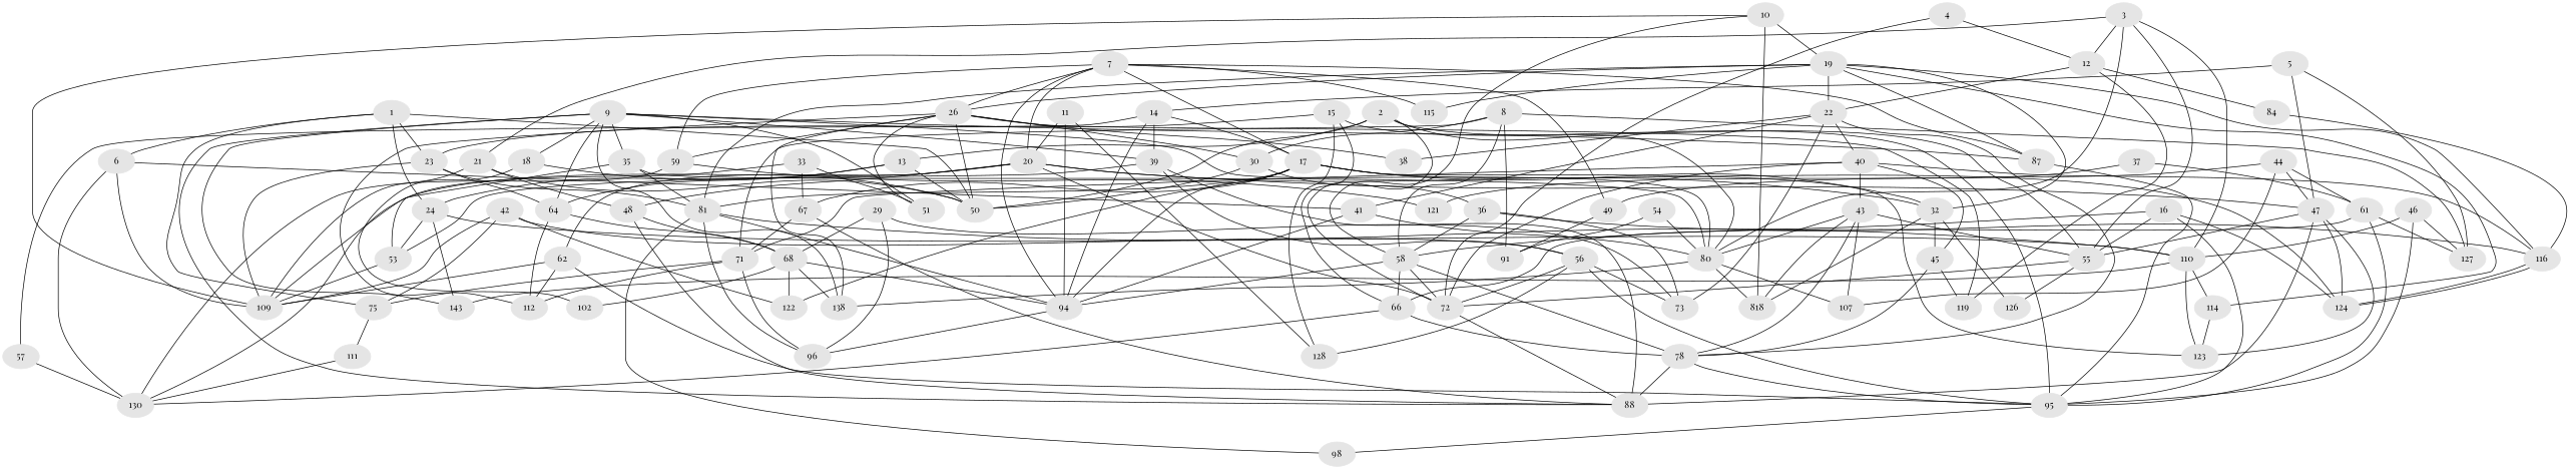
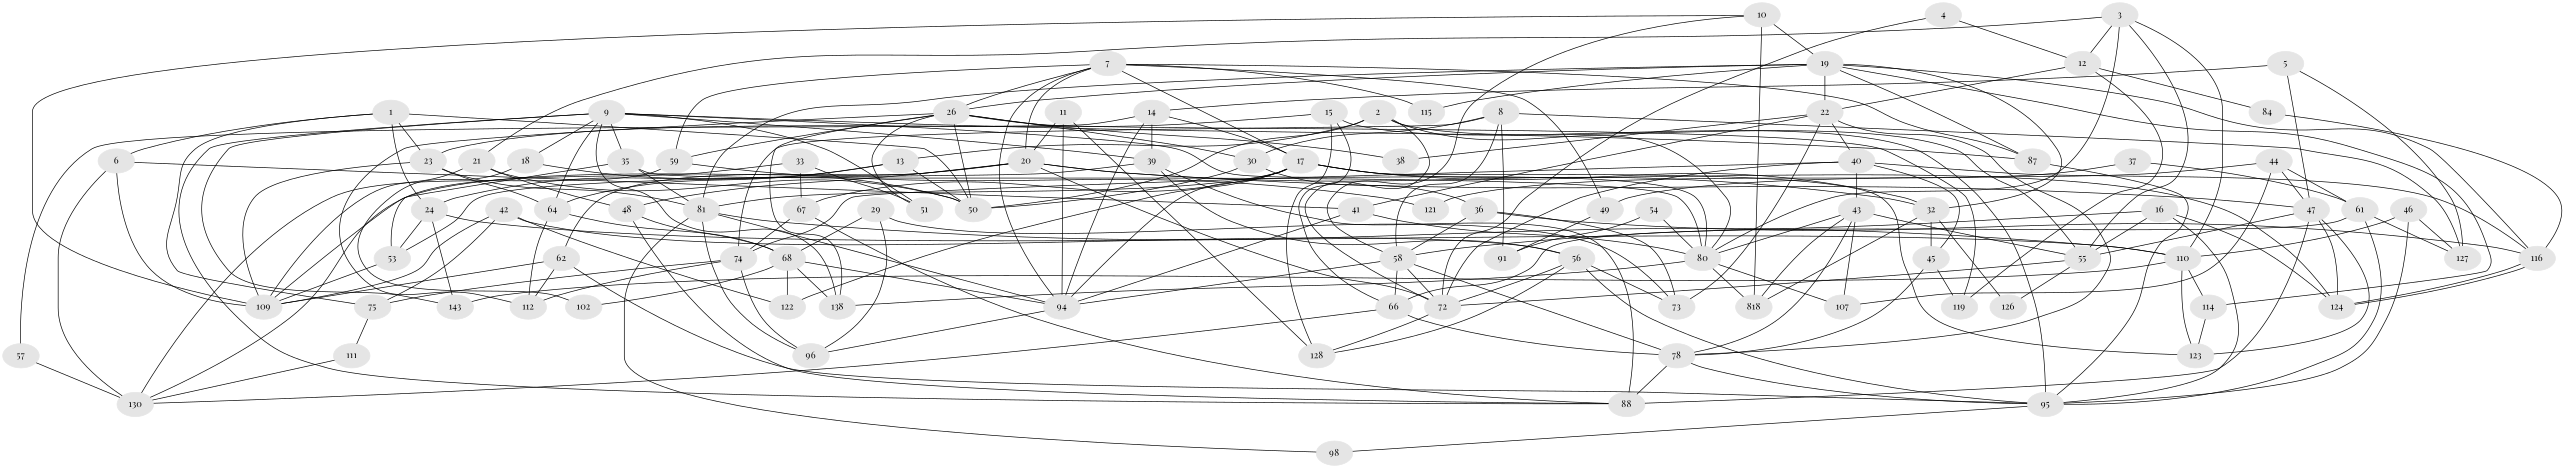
  graph {
    fontname="Playfair Display"
    node [color=gray90 fontname="Playfair Display" style=filled]
    edge [fontname="Playfair Display"]
    1 [super="+104"]
    6
    23 [super="+34"]
    24 [super="+137"]
    50 [super="+108"]
    75
    41 [super="+120"]
    109 [super="+142"]
    130 [super="+131"]
    64 [super="+135"]
    81 [super="+101"]
    110 [super="+139"]
    143
    53
    111
    2 [super="+125"]
    13 [super="+86"]
    55 [super="+134"]
    72 [super="+132"]
    80 [super="+92"]
    126
    88 [super="+100"]
    138
    n24 [label=818]
    107
    12 [super="+69"]
    22 [super="+136"]
    84
    119
    3
    21 [super="+70"]
    48 [super="+79"]
    123
    114
    4
    14 [super="+65"]
    17 [super="+103"]
    94 [super="+105"]
    39 [super="+85"]
    57
    5
    47 [super="+113"]
    127 [super="+140"]
    124
    7 [super="+27"]
    20 [super="+74"]
    26 [super="+83"]
    49
    59
    87
    115
    32 [super="+89"]
    67
    122
    62
    30 [super="+141"]
    51
    38
    112
    91
    121
    95 [super="+144"]
    96 [super="+129"]
    36
    8
    58 [super="+97"]
-   71 [super="+90"]
+   71 [super="+90" label=74]
    66 [super="+76"]
    78 [super="+117"]
    9 [super="+25"]
    18
    35 [super="+52"]
    102
    56
    68 [super="+106"]
    10 [super="+63"]
    19 [super="+31"]
    116
    11 [super="+28"]
    128
    40 [super="+60"]
    73
    15
    98
    16
    45 [super="+133"]
    43
    29 [super="+77"]
    33
    61 [super="+82"]
    37
    42
    44
    46 [super="+99"]
    54
    1 -- 6
    1 -- 23
    1 -- 24
    1 -- 50
    1 -- 75
    6 -- 41 [weight=2]
    6 -- 109
    6 -- 130
    23 -- 109
    23 -- 64
    23 -- 81
    24 -- 110
    24 -- 143
    24 -- 53
    75 -- 111
    41 -- 80
    41 -- 94
    64 -- 112
    64 -- 68
    81 -- 110
    81 -- 94
    81 -- 96
    81 -- 98
    110 -- 143
    110 -- 123
    110 -- 114
    53 -- 109
    111 -- 130
    2 -- 50
    2 -- 13 [weight=2]
    2 -- 55 [weight=2]
    2 -- 72
    2 -- 80
    13 -- 24
    13 -- 50
    13 -- 64
    55 -- 72
    55 -- 126
-   72 -- 88
+   72 -- 128
    80 -- 138
    80 -- n24
    80 -- 107
    12 -- 22
    12 -- 84
    12 -- 119
    22 -- 41
    22 -- 38
    22 -- 78
    22 -- 40
    22 -- 73
    84 -- 116
    3 -- 110
    3 -- 55
    3 -- 80
    3 -- 12
    3 -- 21
    21 -- 50
    21 -- 109 [weight=2]
    21 -- 48
    48 -- 88
    48 -- 68
    114 -- 123
    4 -- 72
    4 -- 12
    14 -- 17
    14 -- 94
    14 -- 39 [weight=2]
    14 -- 57
    17 -- 81
    17 -- 123
    17 -- 94
    17 -- 124
    17 -- 32
    17 -- 67
    17 -- 122
    94 -- 96
    39 -- 53
    39 -- 88
    39 -- 56
    57 -- 130 [weight=2]
    5 -- 14 [weight=2]
    5 -- 47
    5 -- 127
    47 -- 55
    47 -- 88 [weight=2]
    47 -- 123
    47 -- 124
    7 -- 17
    7 -- 94
    7 -- 20
    7 -- 26
    7 -- 49
    7 -- 59
    7 -- 87
    7 -- 115
    20 -- 109
    20 -- 72
    20 -- 48
    20 -- 47
    20 -- 32
    20 -- 62
    26 -- 50
    26 -- 138
    26 -- 119
    26 -- 59
    26 -- 30
    26 -- 51
    26 -- 38
    26 -- 112
    49 -- 91
    59 -- 130
    59 -- 121
    87 -- 95
    32 -- 126
    32 -- n24
    32 -- 45
    67 -- 88
    67 -- 71
    62 -- 109
    62 -- 112
    62 -- 95
    30 -- 50
    30 -- 36
    95 -- 98
    36 -- 58
    36 -- 116
    36 -- 73
    8 -- 127
    8 -- 30
    8 -- 91
    8 -- 58
    8 -- 71
    58 -- 72
    58 -- 94
    58 -- 66
    58 -- 78
    71 -- 75
    71 -- 112
    71 -- 96
    66 -- 130
    66 -- 78
    78 -- 88
    78 -- 95
    9 -- 64
    9 -- 143
    9 -- 80
    9 -- 88
    9 -- 138
    9 -- 39
    9 -- 87
    9 -- 51
    9 -- 18
    9 -- 35
    18 -- 50
    18 -- 102
    35 -- 81
    35 -- 53
    35 -- 80
    56 -- 72
    56 -- 95
    56 -- 128
    56 -- 73
    68 -- 138
    68 -- 94
    68 -- 122
    68 -- 102
    10 -- 109
    10 -- n24
    10 -- 58
    10 -- 19 [weight=2]
    19 -- 81
    19 -- 22
    19 -- 114
    19 -- 26
    19 -- 87
    19 -- 115
    19 -- 32
    19 -- 116
    116 -- 124
    116 -- 124
    11 -- 94
    11 -- 20
    11 -- 128
    40 -- 72
    40 -- 71
    40 -- 116
    40 -- 45
    40 -- 43
    15 -- 23
    15 -- 95
    15 -- 66
    15 -- 128
    16 -- 55
    16 -- 124
    16 -- 95
    16 -- 58
    45 -- 119
    45 -- 78
    43 -- 55
    43 -- 80
    43 -- n24
    43 -- 107
    43 -- 78
    29 -- 96
    29 -- 68
    29 -- 73
    33 -- 130
    33 -- 67
    33 -- 51
    61 -- 127
    61 -- 95
    61 -- 66
    37 -- 121
    37 -- 61
    42 -- 75
    42 -- 109
    42 -- 122
    42 -- 56
    44 -- 107
    44 -- 47
    44 -- 49
    44 -- 61
    46 -- 110
    46 -- 127
    46 -- 95
    54 -- 80
    54 -- 91
  }
